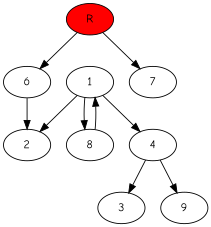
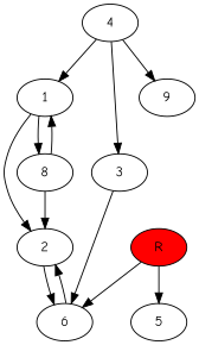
  digraph {
    fontname="Comic Neue"
    node [fontname="Comic Neue"]
    edge [fontname="Comic Neue"]
    1
    2
    8
    6
    3
    4
    9
    R [fillcolor="#ff0000" style=filled]
-   5 [label=7]
+   5
    1 -> 2
    1 -> 8
+   2 -> 6
    8 -> 1
+   8 -> 2
    6 -> 2
-   1 -> 4
+   3 -> 6
+   4 -> 1
    4 -> 3
    4 -> 9
    R -> 6
    R -> 5
  }
